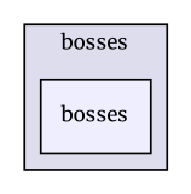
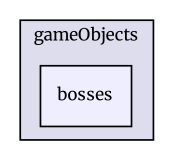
  digraph {
    compound=true
    fontname=Merriweather
    n1 [fillcolor="#eeeeff" fontname=Merriweather fontsize=10 label=bosses pencolor=black shape=box style=filled]
    subgraph cluster_1 {
      bgcolor="#ddddee"
      fontsize=10
-     label=bosses
+     label=gameObjects
      pencolor=black
      n1
    }
  }
